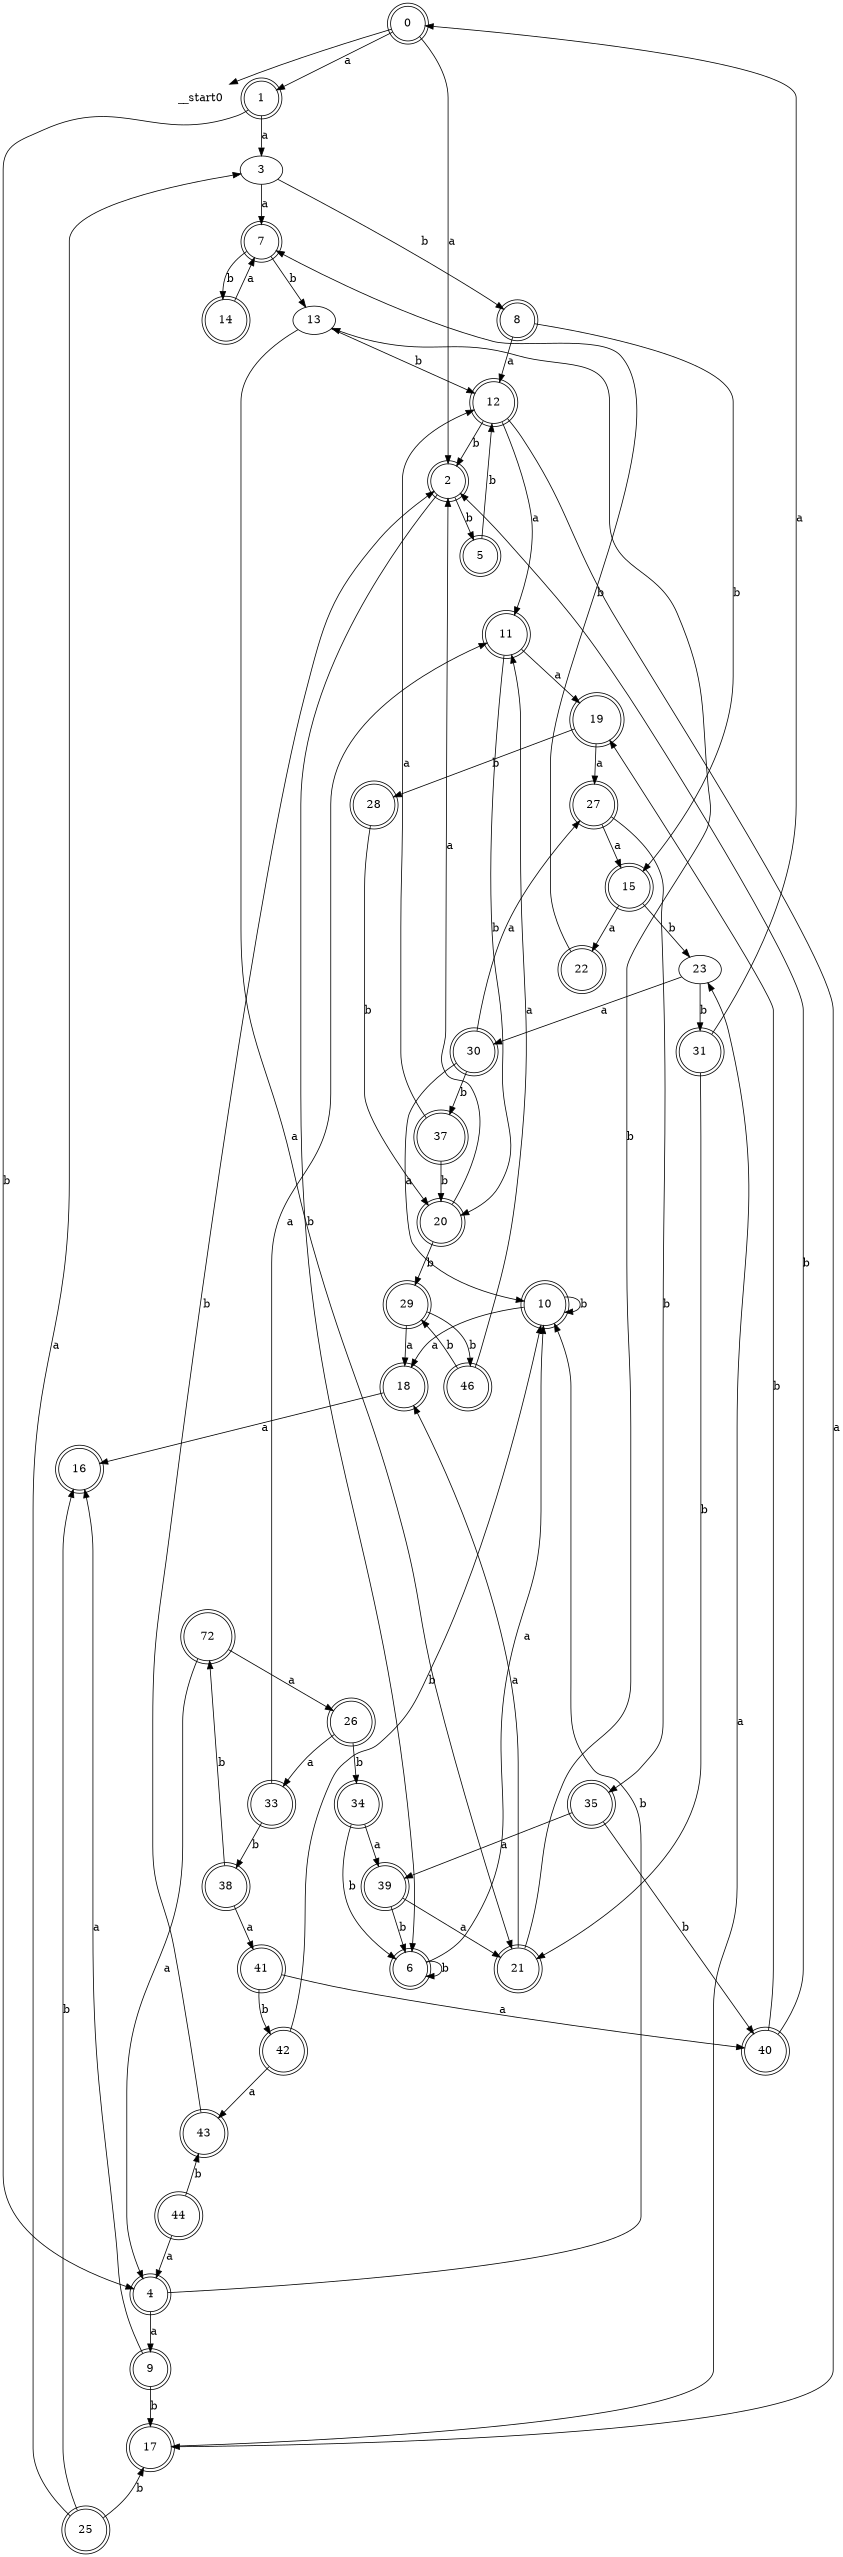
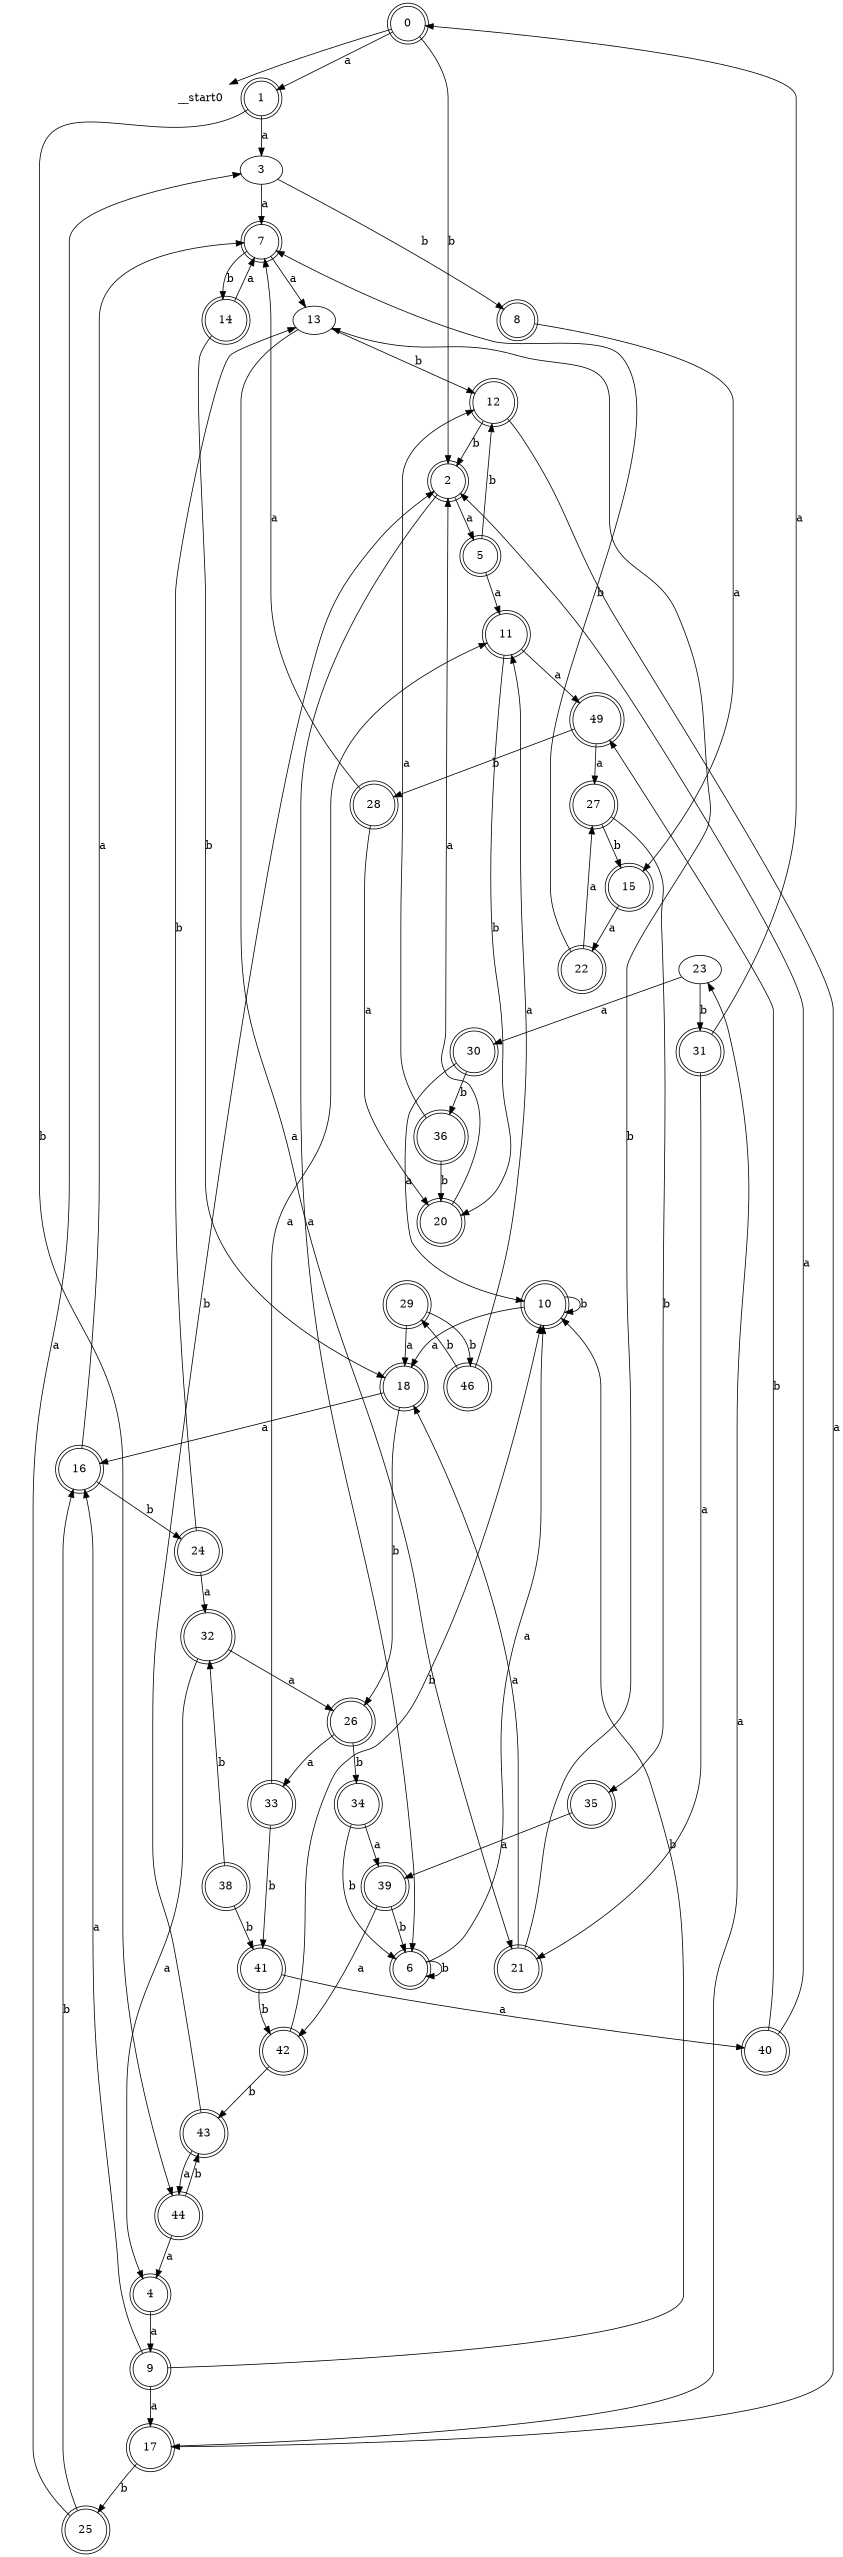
  digraph {
    node [shape=doublecircle]
    __start0 [shape=none]
    0
    1
    2
    3 [shape=""]
    4
    5
    6
    7
    8
    9
    10
    11
    12
    13 [shape=""]
    14
    15
    16
    17
    18
-   19
+   19 [label=49]
    20
    21
    22
    23 [shape=""]
+   24
    25
    26
    27
    28
    29
    30
    31
-   32 [label=72]
+   32
    33
    34
    35
    n38 [label=46]
-   37
+   37 [label=36]
    38
    39
    40
    41
    42
    43
    44
    0 -> __start0
    0 -> 1 [label=a]
-   0 -> 2 [label=a]
+   0 -> 2 [label=b]
    1 -> 3 [label=a]
-   1 -> 4 [label=b]
-   2 -> 5 [label=b]
-   2 -> 6 [label=b]
+   1 -> 44 [label=b]
+   2 -> 5 [label=a]
+   2 -> 6 [label=a]
    3 -> 7 [label=a]
    3 -> 8 [label=b]
    4 -> 9 [label=a]
-   4 -> 10 [label=b]
-   12 -> 11 [label=a]
+   9 -> 10 [label=b]
+   5 -> 11 [label=a]
    5 -> 12 [label=b]
    6 -> 6 [label=b]
    6 -> 10 [label=a]
-   7 -> 13 [label=b]
+   7 -> 13 [label=a]
    7 -> 14 [label=b]
-   8 -> 12 [label=a]
-   8 -> 15 [label=b]
+   8 -> 15 [label=a]
    9 -> 16 [label=a]
-   9 -> 17 [label=b]
+   9 -> 17 [label=a]
    10 -> 10 [label=b]
    10 -> 18 [label=a]
    11 -> 19 [label=a]
    11 -> 20 [label=b]
    12 -> 2 [label=b]
    12 -> 17 [label=a]
    13 -> 12 [label=b]
    13 -> 21 [label=a]
    14 -> 7 [label=a]
+   14 -> 18 [label=b]
    15 -> 22 [label=a]
-   15 -> 23 [label=b]
+   16 -> 7 [label=a]
+   16 -> 24 [label=b]
    17 -> 23 [label=a]
-   25 -> 17 [label=b]
+   17 -> 25 [label=b]
    18 -> 16 [label=a]
+   18 -> 26 [label=b]
    19 -> 27 [label=a]
    19 -> 28 [label=b]
    20 -> 2 [label=a]
-   20 -> 29 [label=b]
    21 -> 13 [label=b]
    21 -> 18 [label=a]
    22 -> 7 [label=b]
-   30 -> 27 [label=a]
+   22 -> 27 [label=a]
    23 -> 30 [label=a]
    23 -> 31 [label=b]
+   24 -> 13 [label=b]
+   24 -> 32 [label=a]
    25 -> 3 [label=a]
    25 -> 16 [label=b]
    26 -> 33 [label=a]
    26 -> 34 [label=b]
-   27 -> 15 [label=a]
+   27 -> 15 [label=b]
    27 -> 35 [label=b]
-   28 -> 20 [label=b]
+   28 -> 7 [label=a]
+   28 -> 20 [label=a]
    29 -> 18 [label=a]
    29 -> n38 [label=b]
    30 -> 10 [label=a]
    30 -> 37 [label=b]
    31 -> 0 [label=a]
-   31 -> 21 [label=b]
+   31 -> 21 [label=a]
    32 -> 4 [label=a]
    32 -> 26 [label=a]
    33 -> 11 [label=a]
-   33 -> 38 [label=b]
+   33 -> 41 [label=b]
    34 -> 6 [label=b]
    34 -> 39 [label=a]
    35 -> 39 [label=a]
-   35 -> 40 [label=b]
    n38 -> 11 [label=a]
    n38 -> 29 [label=b]
    37 -> 12 [label=a]
    37 -> 20 [label=b]
    38 -> 32 [label=b]
-   38 -> 41 [label=a]
+   38 -> 41 [label=b]
    39 -> 6 [label=b]
-   39 -> 21 [label=a]
-   40 -> 2 [label=b]
+   39 -> 42 [label=a]
+   40 -> 2 [label=a]
    40 -> 19 [label=b]
    41 -> 40 [label=a]
    41 -> 42 [label=b]
    42 -> 10 [label=b]
-   42 -> 43 [label=a]
+   42 -> 43 [label=b]
    43 -> 2 [label=b]
+   43 -> 44 [label=a]
    44 -> 4 [label=a]
    44 -> 43 [label=b]
  }
